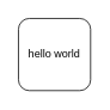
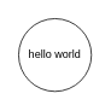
  <mxCell id="0" />
  <mxCell id="1" parent="0" />
- <mxCell id="2" value="hello world" style="whiteSpace=wrap;html=1;aspect=fixed;rounded=1;" vertex="1" parent="1"><mxGeometry x="20" y="20" width="80" height="80" as="geometry" /></mxCell>
+ <mxCell id="2" value="hello world" style="ellipse;whiteSpace=wrap;html=1;aspect=fixed;" vertex="1" parent="1"><mxGeometry x="20" y="20" width="80" height="80" as="geometry" /></mxCell>
